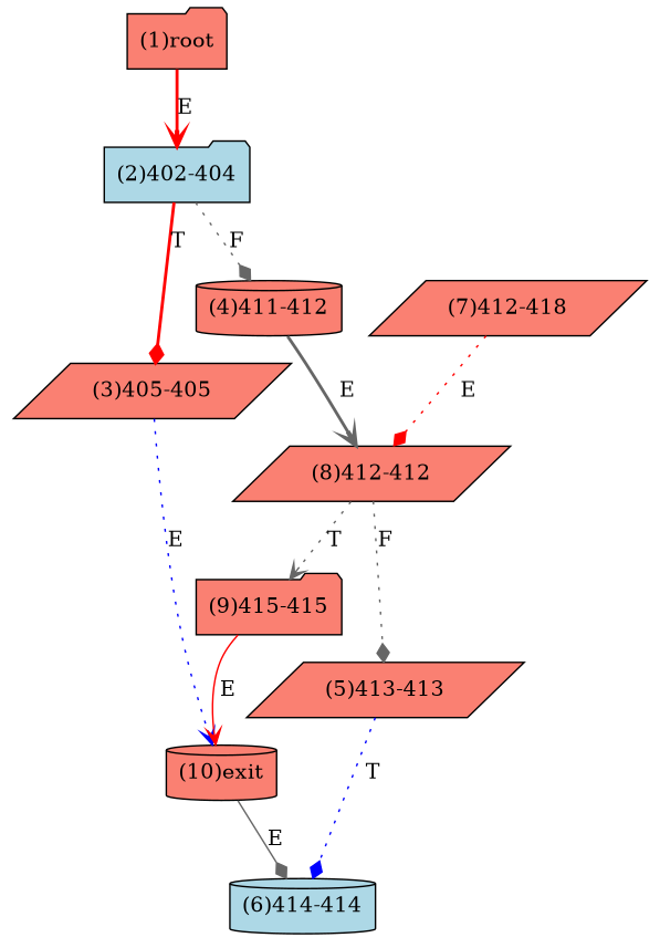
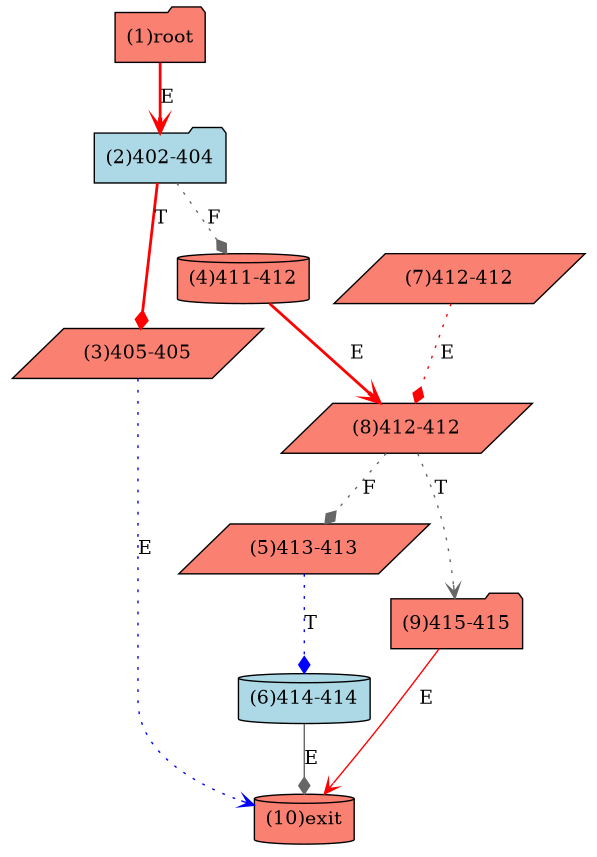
  digraph {
    node [fillcolor=salmon shape=parallelogram style=filled]
    edge [arrowhead=diamond color=gray40 style=dotted]
    n1 [label="(1)root" shape=folder]
    n2 [fillcolor=lightblue label="(2)402-404" shape=folder]
    n3 [label="(3)405-405"]
    n4 [label="(4)411-412" shape=cylinder]
    n5 [label="(10)exit" shape=cylinder]
    n6 [label="(8)412-412"]
    n7 [label="(5)413-413"]
    n8 [label="(9)415-415" shape=folder]
    n9 [fillcolor=lightblue label="(6)414-414" shape=cylinder]
-   n10 [label="(7)412-418"]
+   n10 [label="(7)412-412"]
    n1 -> n2 [arrowhead=vee color=red label=E style=bold]
    n2 -> n3 [color=red label=T style=bold]
    n2 -> n4 [label=F]
    n3 -> n5 [arrowhead=vee color=blue label=E]
-   n4 -> n6 [arrowhead=vee label=E style=bold]
+   n4 -> n6 [arrowhead=vee color=red label=E style=bold]
    n6 -> n7 [label=F]
    n6 -> n8 [arrowhead=vee label=T]
    n7 -> n9 [color=blue label=T]
    n8 -> n5 [arrowhead=vee color=red label=E style=solid]
-   n5 -> n9 [label=E style=solid]
+   n9 -> n5 [label=E style=solid]
    n10 -> n6 [color=red label=E]
  }
